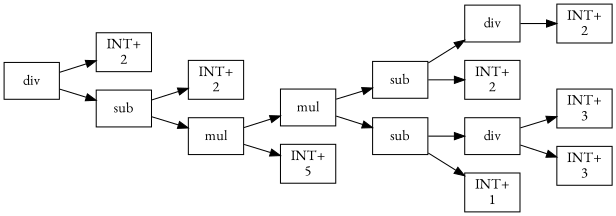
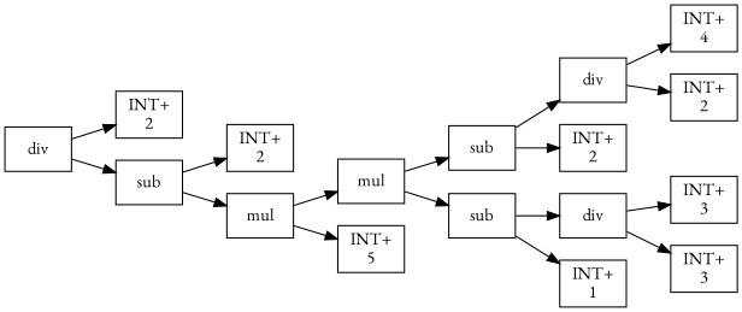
  digraph {
    rankdir=LR
    fontname="EB Garamond"
    node [shape=box fontname="EB Garamond"]
    edge [fontname="EB Garamond"]
    n1 [label=div]
    n2 [label="INT+\n2"]
    n3 [label=sub]
    n4 [label="INT+\n2"]
    n5 [label=mul]
    n6 [label=mul]
    n7 [label="INT+\n5"]
    n8 [label=sub]
    n9 [label=sub]
    n10 [label=div]
    n11 [label="INT+\n2"]
+   n12 [label="INT+\n4"]
    n13 [label="INT+\n2"]
    n14 [label=div]
    n15 [label="INT+\n1"]
    n16 [label="INT+\n3"]
    n17 [label="INT+\n3"]
    n1 -> n2
    n1 -> n3
    n3 -> n4
    n3 -> n5
    n5 -> n6
    n5 -> n7
    n6 -> n8
    n6 -> n9
    n8 -> n10
    n8 -> n11
    n9 -> n14
    n9 -> n15
+   n10 -> n12
    n10 -> n13
    n14 -> n16
    n14 -> n17
  }
